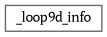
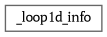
  digraph {
    rankdir=LR
    fontname="PT Serif"
-   n1 [color=grey40 fillcolor=white fontname="PT Serif" fontsize=10 height=0.2 label=_loop9d_info shape=box style=filled width=0.4]
+   n1 [color=grey40 fillcolor=white fontname="PT Serif" fontsize=10 height=0.2 label=_loop1d_info shape=box style=filled width=0.4]
  }
